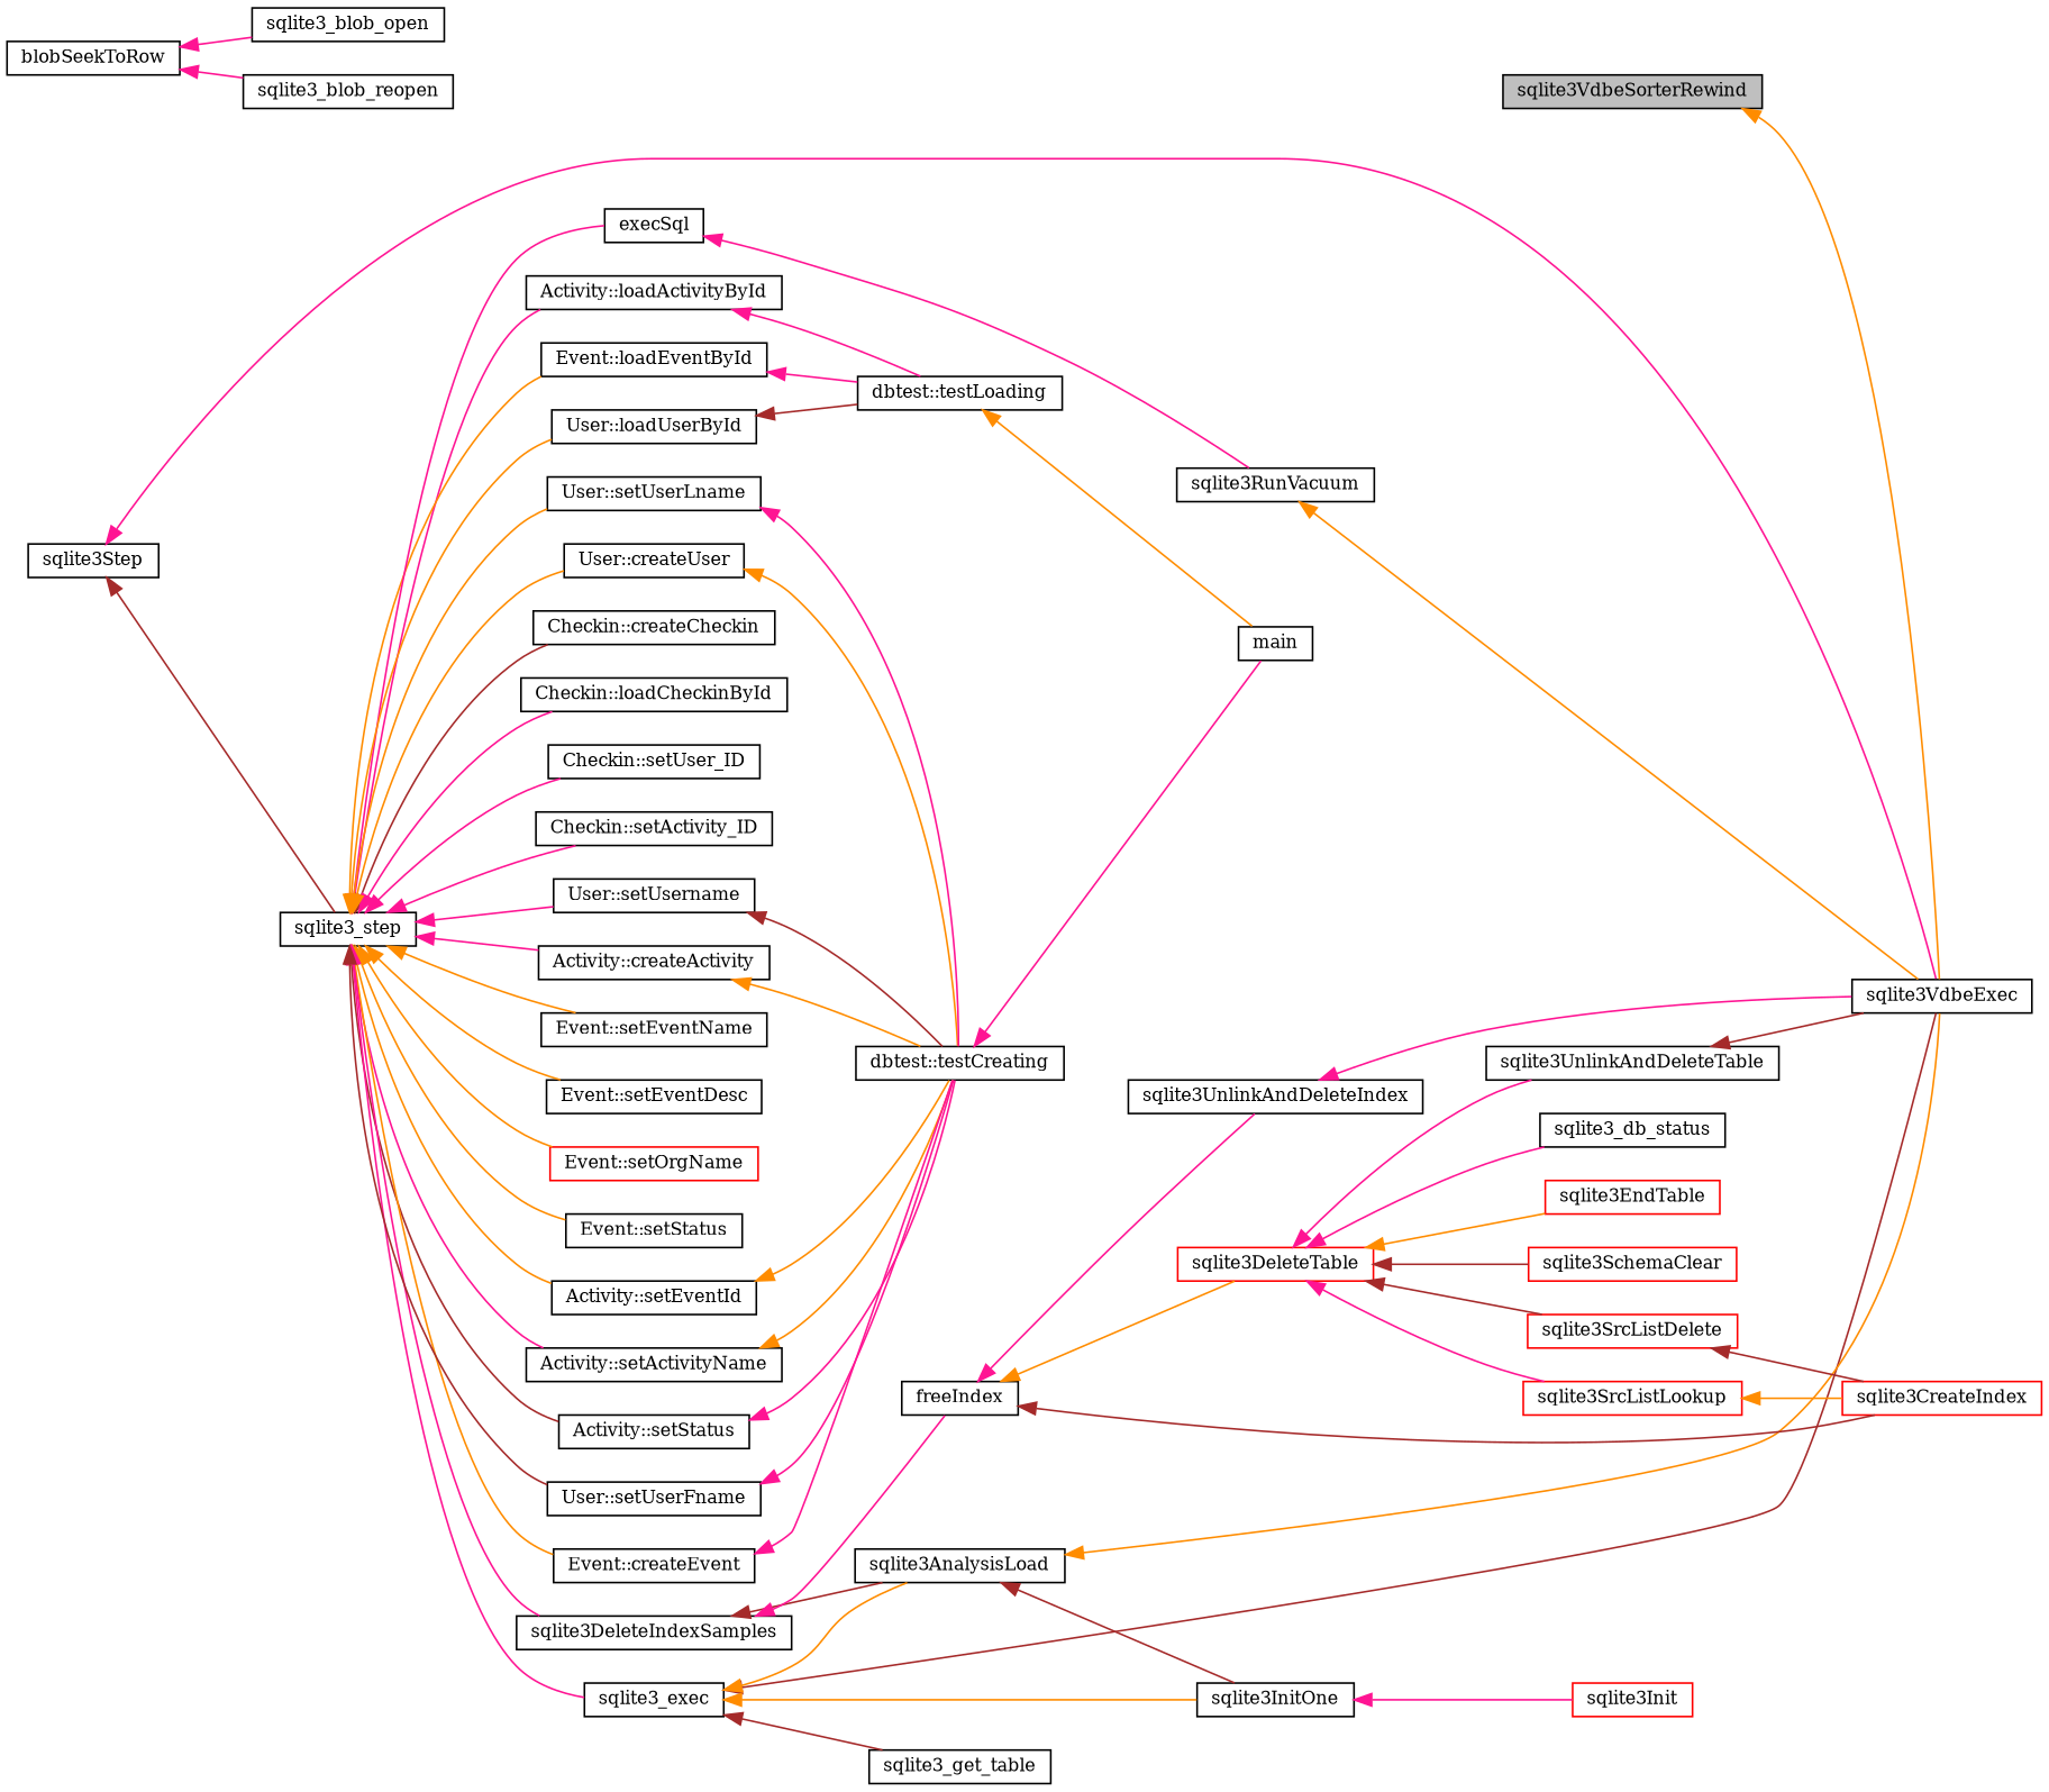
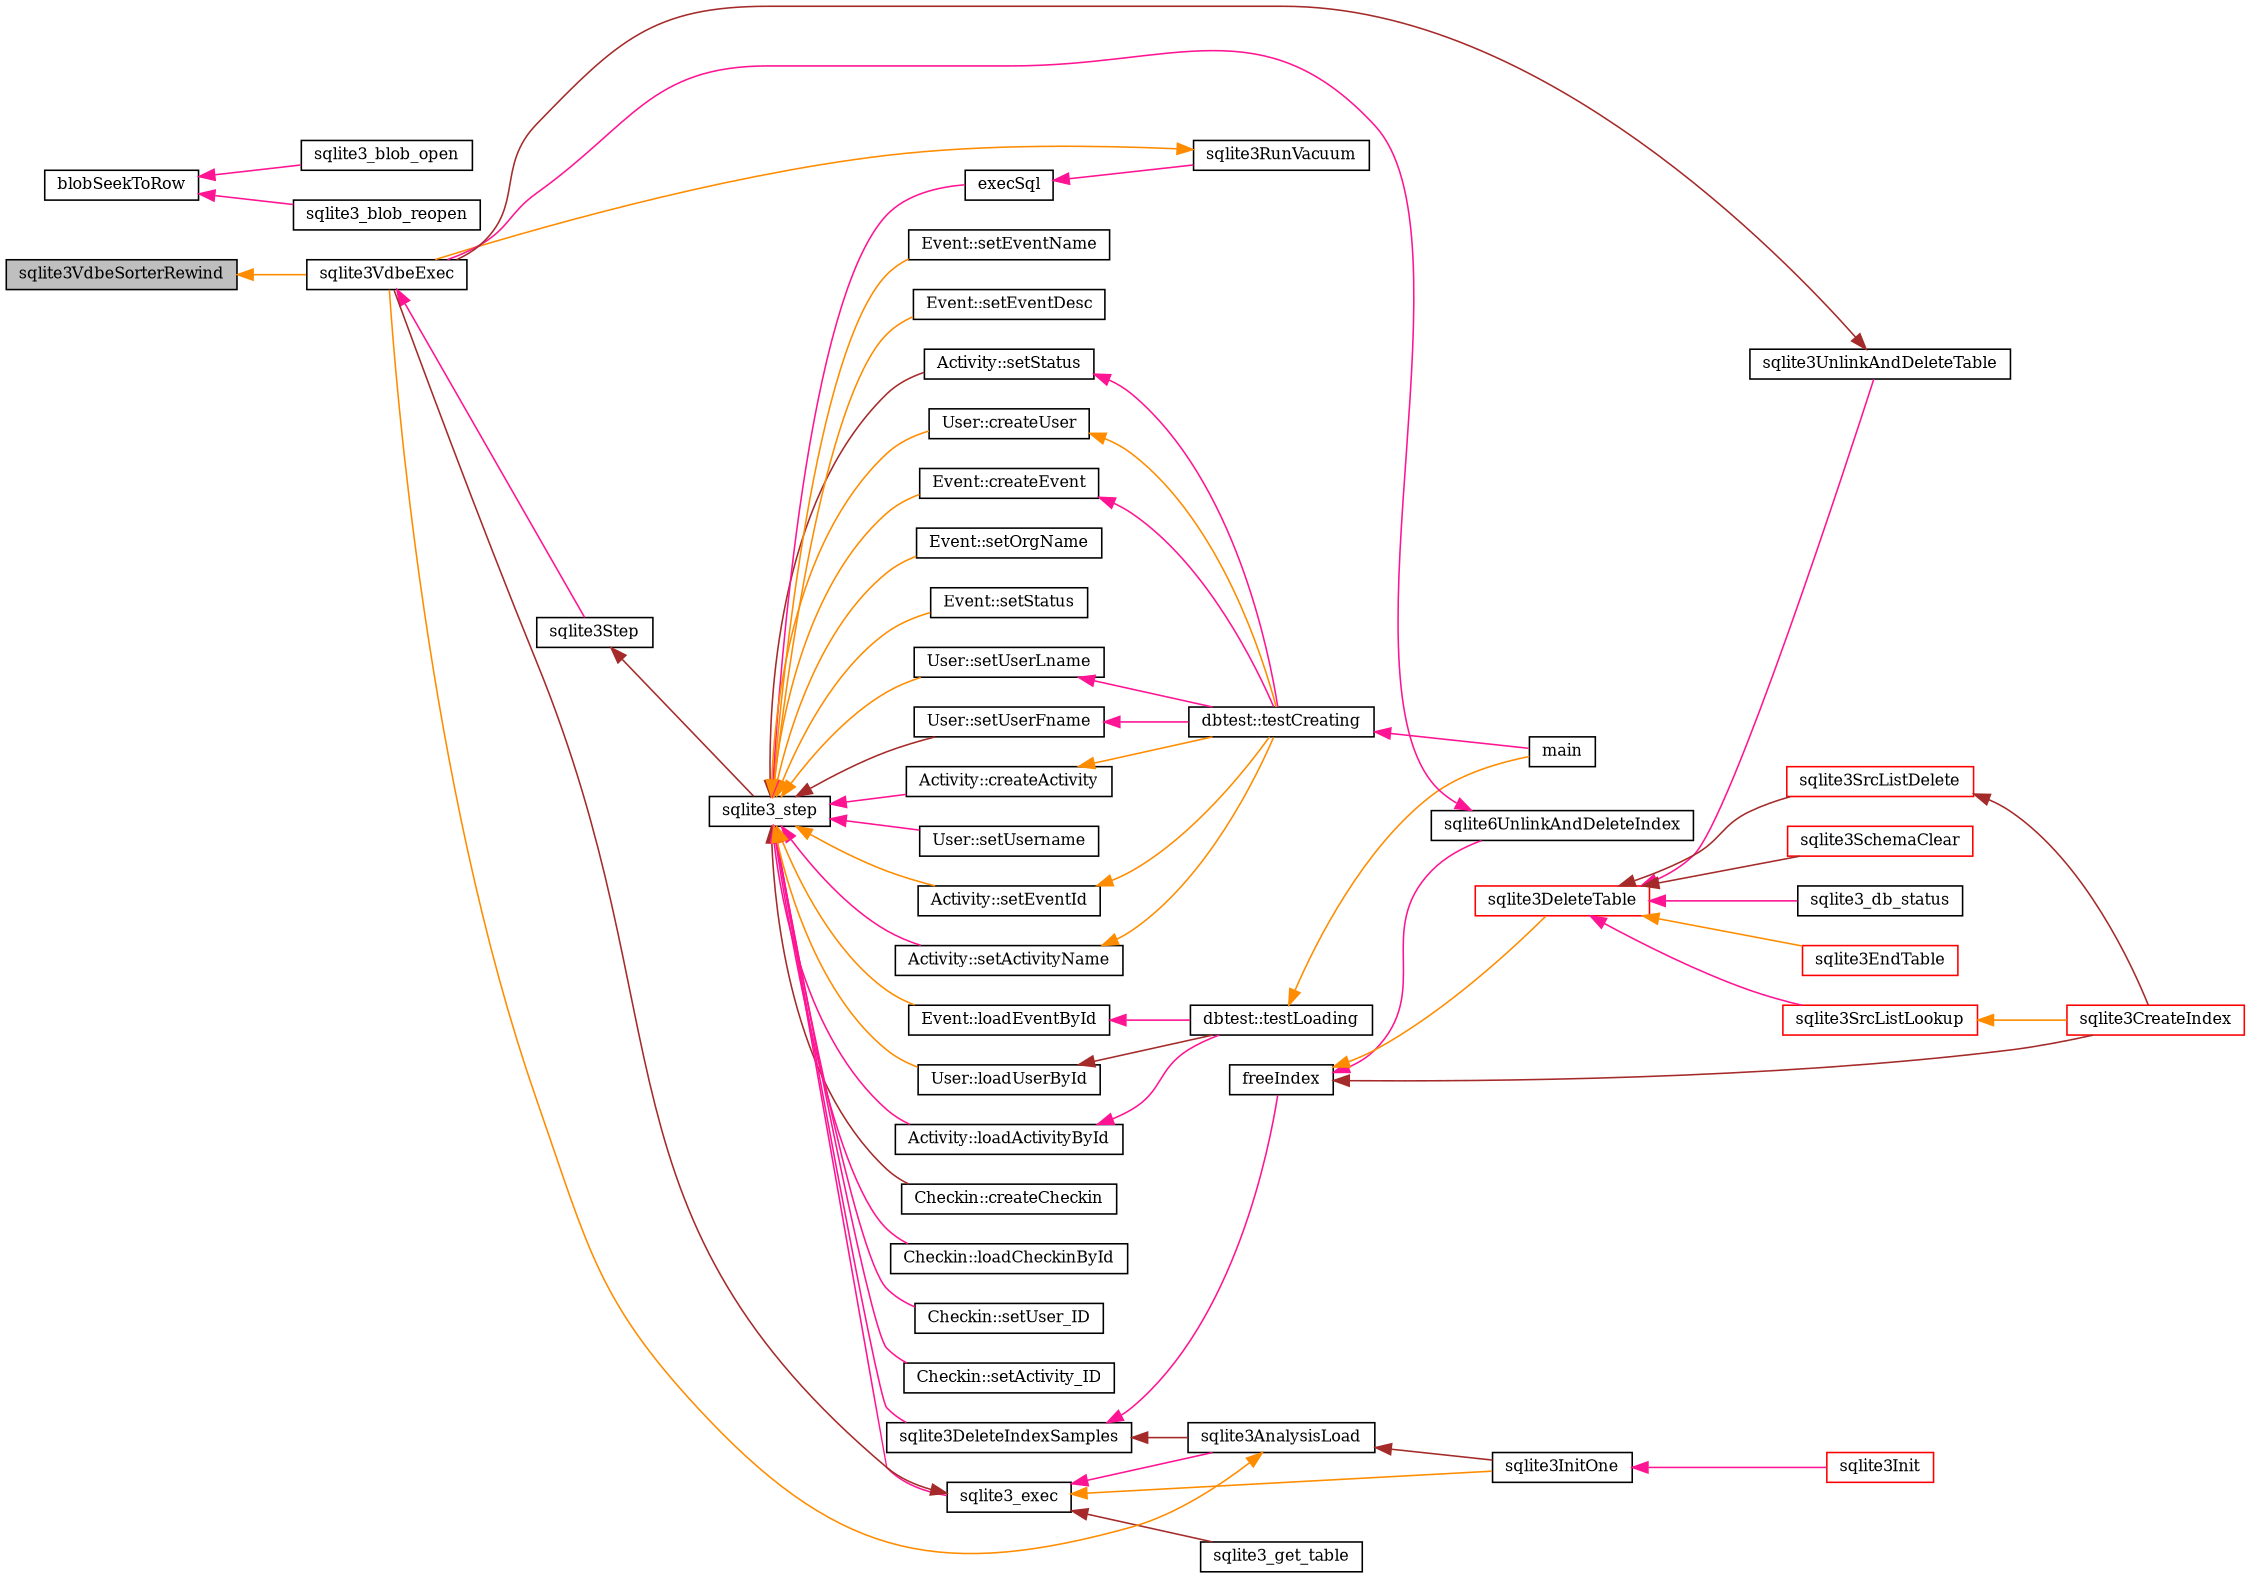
  digraph {
    fontname="DejaVu Serif"
    rankdir=LR
    node [color=black fillcolor=white fontname="DejaVu Serif" fontsize=10 shape=record style=filled]
    edge [color=deeppink dir=back fontname="DejaVu Serif" fontsize=10 labelfontname=FreeSans labelfontsize=10 style=solid]
    n1 [fillcolor=grey75 fontcolor=black height=0.2 label=sqlite3VdbeSorterRewind width=0.4]
    n2 [height=0.2 label=sqlite3VdbeExec width=0.4]
    n3 [height=0.2 label=sqlite3Step width=0.4]
    n4 [height=0.2 label=sqlite3_step width=0.4]
    n5 [height=0.2 label="Activity::createActivity" width=0.4]
    n6 [height=0.2 label="Activity::loadActivityById" width=0.4]
    n7 [height=0.2 label="Activity::setEventId" width=0.4]
    n8 [height=0.2 label="Activity::setActivityName" width=0.4]
    n9 [height=0.2 label="Activity::setStatus" width=0.4]
    n10 [height=0.2 label="Checkin::createCheckin" width=0.4]
    n11 [height=0.2 label="Checkin::loadCheckinById" width=0.4]
    n12 [height=0.2 label="Checkin::setUser_ID" width=0.4]
    n13 [height=0.2 label="Checkin::setActivity_ID" width=0.4]
    n14 [height=0.2 label="Event::createEvent" width=0.4]
    n15 [height=0.2 label="Event::loadEventById" width=0.4]
    n16 [height=0.2 label="Event::setEventName" width=0.4]
    n17 [height=0.2 label="Event::setEventDesc" width=0.4]
-   n18 [color=red height=0.2 label="Event::setOrgName" width=0.4]
+   n18 [height=0.2 label="Event::setOrgName" width=0.4]
    n19 [height=0.2 label="Event::setStatus" width=0.4]
    n20 [height=0.2 label=sqlite3DeleteIndexSamples width=0.4]
    n21 [height=0.2 label=sqlite3_exec width=0.4]
    n22 [height=0.2 label=execSql width=0.4]
    n23 [height=0.2 label="User::createUser" width=0.4]
    n24 [height=0.2 label="User::loadUserById" width=0.4]
    n25 [height=0.2 label="User::setUsername" width=0.4]
    n26 [height=0.2 label="User::setUserFname" width=0.4]
    n27 [height=0.2 label="User::setUserLname" width=0.4]
    n28 [height=0.2 label="dbtest::testCreating" width=0.4]
    n29 [height=0.2 label="dbtest::testLoading" width=0.4]
    n30 [height=0.2 label=blobSeekToRow width=0.4]
    n31 [height=0.2 label=sqlite3_blob_open width=0.4]
    n32 [height=0.2 label=sqlite3_blob_reopen width=0.4]
    n33 [height=0.2 label=sqlite3AnalysisLoad width=0.4]
    n34 [height=0.2 label=freeIndex width=0.4]
    n35 [height=0.2 label=sqlite3InitOne width=0.4]
    n36 [height=0.2 label=sqlite3_get_table width=0.4]
    n37 [height=0.2 label=sqlite3RunVacuum width=0.4]
    n38 [height=0.2 label=main width=0.4]
-   n39 [height=0.2 label=sqlite3UnlinkAndDeleteIndex width=0.4]
+   n39 [height=0.2 label=sqlite6UnlinkAndDeleteIndex width=0.4]
    n40 [color=red height=0.2 label=sqlite3DeleteTable width=0.4]
    n41 [color=red height=0.2 label=sqlite3CreateIndex width=0.4]
    n42 [color=red height=0.2 label=sqlite3Init width=0.4]
    n43 [height=0.2 label=sqlite3_db_status width=0.4]
    n44 [height=0.2 label=sqlite3UnlinkAndDeleteTable width=0.4]
    n45 [color=red height=0.2 label=sqlite3EndTable width=0.4]
    n46 [color=red height=0.2 label=sqlite3SrcListDelete width=0.4]
    n47 [color=red height=0.2 label=sqlite3SchemaClear width=0.4]
    n48 [color=red height=0.2 label=sqlite3SrcListLookup width=0.4]
    n1 -> n2 [color=darkorange]
-   n3 -> n2
+   n2 -> n3
    n3 -> n4 [color=brown]
    n4 -> n5
    n4 -> n6
    n4 -> n7 [color=darkorange]
    n4 -> n8
    n4 -> n9 [color=brown]
    n4 -> n10 [color=brown]
    n4 -> n11
    n4 -> n12
    n4 -> n13
    n4 -> n14 [color=darkorange]
    n4 -> n15 [color=darkorange]
    n4 -> n16 [color=darkorange]
    n4 -> n17 [color=darkorange]
    n4 -> n18 [color=darkorange]
    n4 -> n19 [color=darkorange]
    n4 -> n20
    n4 -> n21
    n4 -> n22
    n4 -> n23 [color=darkorange]
    n4 -> n24 [color=darkorange]
    n4 -> n25
    n4 -> n26 [color=brown]
    n4 -> n27 [color=darkorange]
    n5 -> n28 [color=darkorange]
    n6 -> n29
    n7 -> n28 [color=darkorange]
    n8 -> n28 [color=darkorange]
    n9 -> n28
    n14 -> n28
    n15 -> n29
    n20 -> n33 [color=brown]
    n20 -> n34
    n21 -> n2 [color=brown]
-   n21 -> n33 [color=darkorange]
+   n21 -> n33
    n21 -> n35 [color=darkorange]
    n21 -> n36 [color=brown]
    n22 -> n37
    n23 -> n28 [color=darkorange]
    n24 -> n29 [color=brown]
-   n25 -> n28 [color=brown]
    n26 -> n28
    n27 -> n28
    n28 -> n38
    n29 -> n38 [color=darkorange]
    n30 -> n31
    n30 -> n32
    n33 -> n2 [color=darkorange]
    n33 -> n35 [color=brown]
    n34 -> n39
    n34 -> n40 [color=darkorange]
    n34 -> n41 [color=brown]
    n35 -> n42
    n37 -> n2 [color=darkorange]
    n39 -> n2
    n40 -> n43
    n40 -> n44
    n40 -> n45 [color=darkorange]
    n40 -> n46 [color=brown]
    n40 -> n47 [color=brown]
    n40 -> n48
    n44 -> n2 [color=brown]
    n46 -> n41 [color=brown]
    n48 -> n41 [color=darkorange]
  }
